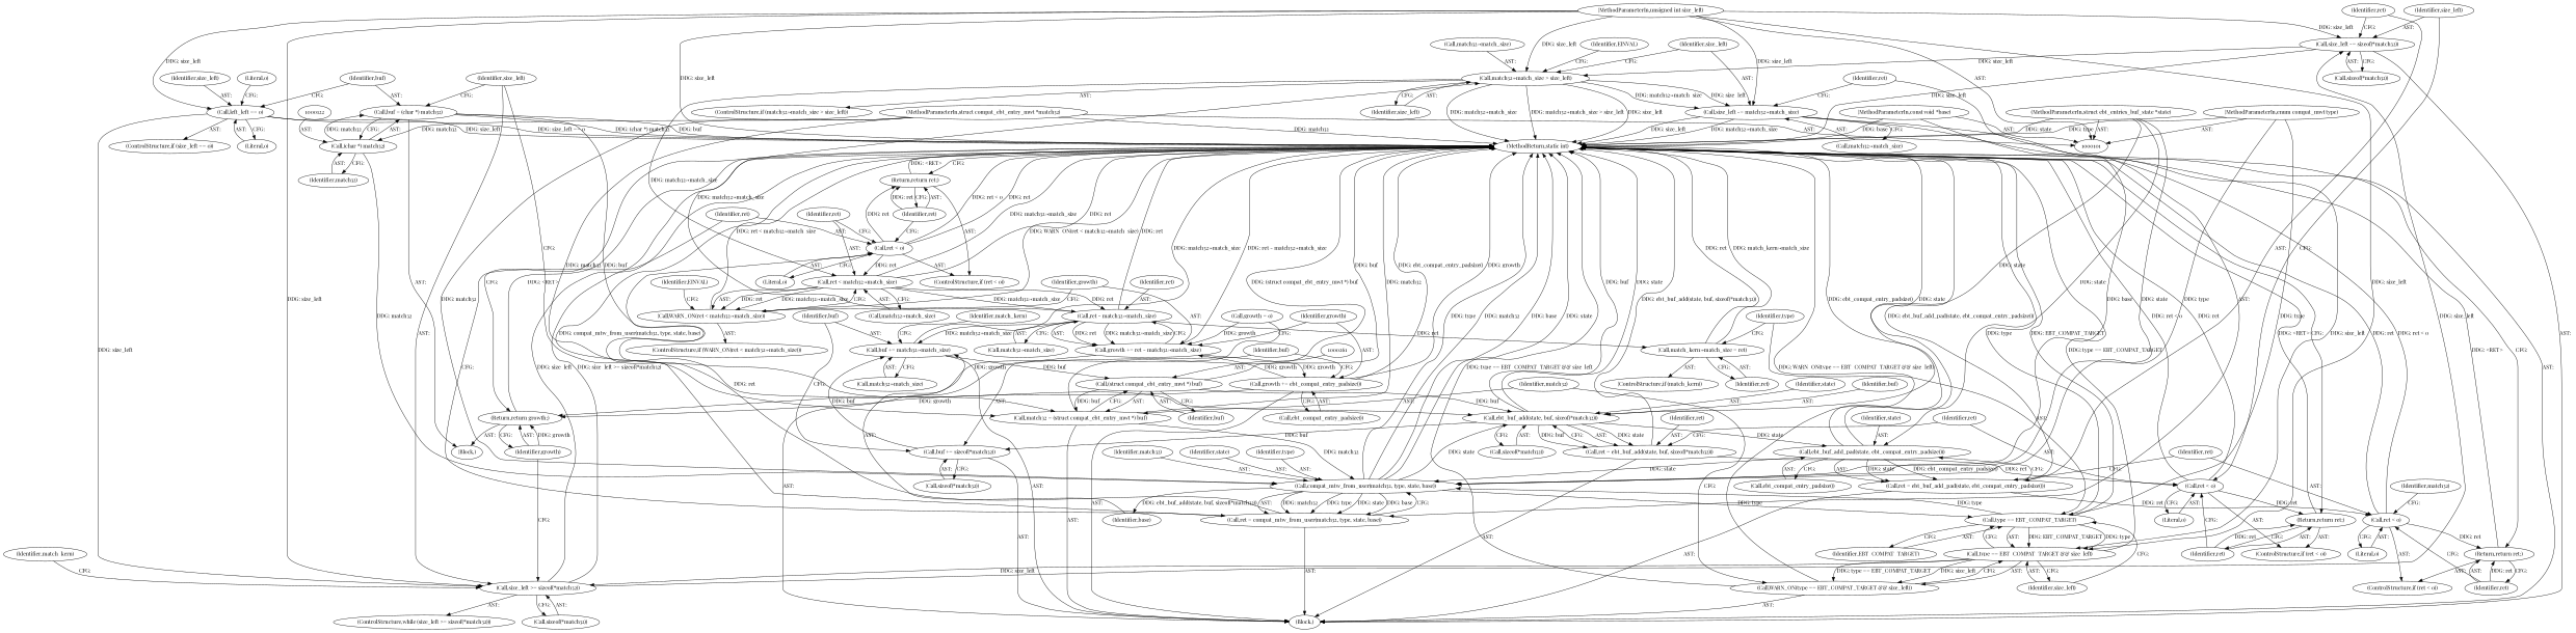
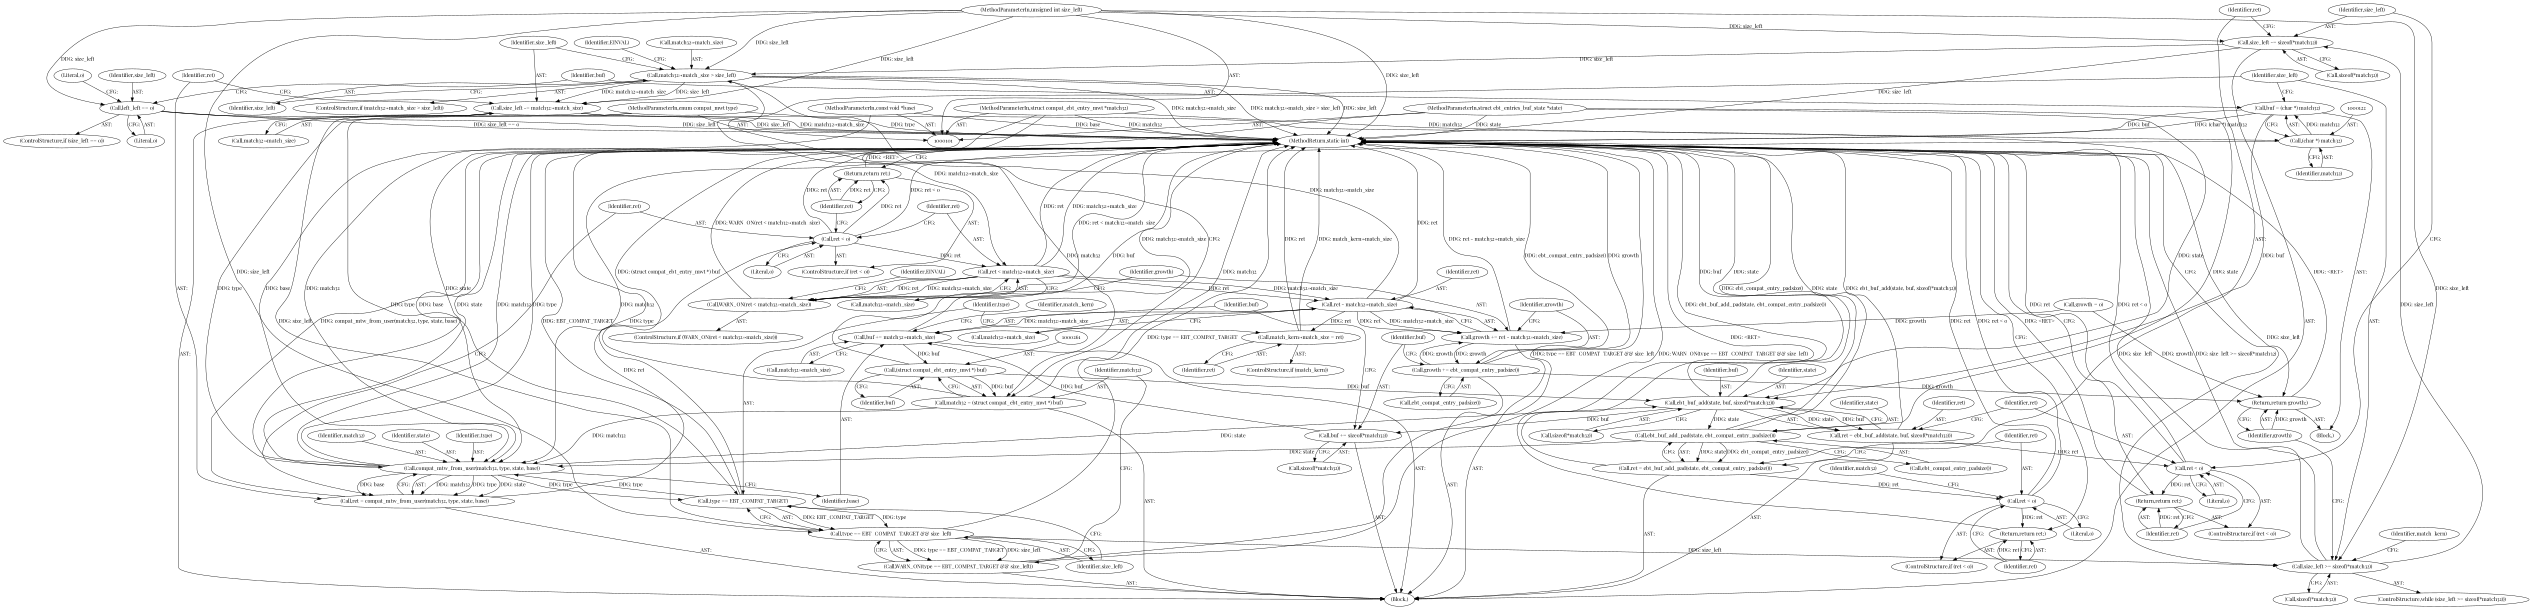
  digraph {
    fontname="Playfair Display"
    node [fontname="Playfair Display"]
    edge [fontname="Playfair Display"]
    n1 [label="(Call,size_left -= sizeof(*match32))"]
    n2 [label="(Call,match32->match_size > size_left)"]
    n3 [label="(Call,sizeof(*match32))"]
    n4 [label="(MethodReturn,static int)"]
    n5 [label="(Block,)"]
    n6 [label="(Call,size_left -= match32->match_size)"]
    n7 [label="(Call,ret < match32->match_size)"]
    n8 [label="(Identifier,size_left)"]
    n9 [label="(ControlStructure,if (match32->match_size > size_left))"]
    n10 [label="(Return,return ret;)"]
    n11 [label="(Return,return growth;)"]
    n12 [label="(Return,return ret;)"]
    n13 [label="(Return,return ret;)"]
    n14 [label="(Call,size_left >= sizeof(*match32))"]
    n15 [label="(Call,sizeof(*match32))"]
    n16 [label="(ControlStructure,while (size_left >= sizeof(*match32)))"]
    n17 [label="(Call,left_left == 0)"]
    n18 [label="(ControlStructure,if (size_left == 0))"]
    n19 [label="(Literal,0)"]
    n20 [label="(MethodParameterIn,unsigned int size_left)"]
    n21 [label="(Call,type == EBT_COMPAT_TARGET && size_left)"]
    1000101
    n23 [label="(Call,type == EBT_COMPAT_TARGET)"]
    n24 [label="(Call,WARN_ON(type == EBT_COMPAT_TARGET && size_left))"]
    n25 [label="(Identifier,size_left)"]
    n26 [label="(Call,match32->match_size)"]
    n27 [label="(Call,compat_mtw_from_user(match32, type, state, base))"]
-   n28 [label="(Identifier,EBT_COMPAT_TARGET)"]
    n29 [label="(Call,ret = compat_mtw_from_user(match32, type, state, base))"]
    n30 [label="(Call,ebt_buf_add(state, buf, sizeof(*match32)))"]
    n31 [label="(Identifier,base)"]
    n32 [label="(Call,ret < 0)"]
    n33 [label="(Call,buf += sizeof(*match32))"]
    n34 [label="(Call,ebt_buf_add_pad(state, ebt_compat_entry_padsize()))"]
    n35 [label="(Call,ret = ebt_buf_add(state, buf, sizeof(*match32)))"]
    n36 [label="(Call,sizeof(*match32))"]
    n37 [label="(Call,buf += match32->match_size)"]
    n38 [label="(Call,match32 = (struct compat_ebt_entry_mwt *) buf)"]
    n39 [label="(Call,(struct compat_ebt_entry_mwt *) buf)"]
    n40 [label="(Identifier,buf)"]
    n41 [label="(Call,match32->match_size)"]
    n42 [label="(Call,ret - match32->match_size)"]
    n43 [label="(Call,growth += ret - match32->match_size)"]
    n44 [label="(Call,match_kern->match_size = ret)"]
    n45 [label="(Call,match32->match_size)"]
    n46 [label="(Call,growth += ebt_compat_entry_padsize())"]
    n47 [label="(Identifier,ret)"]
    n48 [label="(ControlStructure,if (match_kern))"]
    n49 [label="(Call,WARN_ON(ret < match32->match_size))"]
    n50 [label="(Call,match32->match_size)"]
    n51 [label="(ControlStructure,if (WARN_ON(ret < match32->match_size)))"]
    n52 [label="(Literal,0)"]
    n53 [label="(ControlStructure,if (ret < 0))"]
    n54 [label="(Identifier,ret)"]
    n55 [label="(Call,sizeof(*match32))"]
    n56 [label="(Call,ret = ebt_buf_add_pad(state, ebt_compat_entry_padsize()))"]
    n57 [label="(Call,ebt_compat_entry_padsize())"]
    n58 [label="(Call,ret < 0)"]
    n59 [label="(MethodParameterIn,struct ebt_entries_buf_state *state)"]
    n60 [label="(Call,buf = (char *) match32)"]
    n61 [label="(Call,(char *) match32)"]
    n62 [label="(Block,)"]
    n63 [label="(Identifier,match32)"]
    n64 [label="(MethodParameterIn,struct compat_ebt_entry_mwt *match32)"]
    n65 [label="(MethodParameterIn,enum compat_mwt type)"]
    n66 [label="(Call,ret < 0)"]
    n67 [label="(MethodParameterIn,const void *base)"]
    n68 [label="(Call,ebt_compat_entry_padsize())"]
    n69 [label="(Identifier,growth)"]
    n70 [label="(ControlStructure,if (ret < 0))"]
    n71 [label="(Literal,0)"]
    n72 [label="(Identifier,ret)"]
    n73 [label="(ControlStructure,if (ret < 0))"]
    n74 [label="(Literal,0)"]
    n75 [label="(Identifier,ret)"]
    n76 [label="(Identifier,buf)"]
    n77 [label="(Identifier,state)"]
    n78 [label="(Call,match32->match_size)"]
    n79 [label="(Identifier,ret)"]
    n80 [label="(Identifier,size_left)"]
    n81 [label="(Identifier,ret)"]
    n82 [label="(Identifier,buf)"]
    n83 [label="(Identifier,ret)"]
    n84 [label="(Identifier,growth)"]
    n85 [label="(Identifier,match32)"]
    n86 [label="(Identifier,EINVAL)"]
    n87 [label="(Identifier,buf)"]
    n88 [label="(Identifier,match_kern)"]
    n89 [label="(Identifier,match32)"]
    n90 [label="(Identifier,match_kern)"]
    n91 [label="(Identifier,buf)"]
    n92 [label="(Identifier,state)"]
    n93 [label="(Identifier,size_left)"]
    n94 [label="(Literal,0)"]
    n95 [label="(Identifier,ret)"]
    n96 [label="(Identifier,size_left)"]
    n97 [label="(Identifier,type)"]
    n98 [label="(Identifier,match32)"]
    n99 [label="(Identifier,ret)"]
    n100 [label="(Identifier,EINVAL)"]
    n101 [label="(Identifier,type)"]
    n102 [label="(Identifier,ret)"]
    n103 [label="(Identifier,ret)"]
    n104 [label="(Call,growth = 0)"]
    n105 [label="(Identifier,state)"]
    n106 [label="(Identifier,ret)"]
    n107 [label="(Identifier,size_left)"]
    n108 [label="(Identifier,growth)"]
    1000261
    1000122
    n1 -> n2 [label="DDG: size_left"]
    n1 -> n3 [label="CFG: "]
    n1 -> n4 [label="DDG: size_left"]
    n1 -> n5 [label="AST: "]
    n2 -> n4 [label="DDG: match32->match_size"]
    n2 -> n4 [label="DDG: match32->match_size > size_left"]
    n2 -> n4 [label="DDG: size_left"]
    n2 -> n6 [label="DDG: match32->match_size"]
    n2 -> n6 [label="DDG: size_left"]
    n2 -> n7 [label="DDG: match32->match_size"]
    n2 -> n8 [label="CFG: "]
    n2 -> n9 [label="AST: "]
    n3 -> n1 [label="AST: "]
    n4 -> n10 [label="CFG: "]
    n4 -> n11 [label="CFG: "]
    n4 -> n12 [label="CFG: "]
    n4 -> n13 [label="CFG: "]
    n6 -> n4 [label="DDG: match32->match_size"]
    n6 -> n4 [label="DDG: size_left"]
    n6 -> n5 [label="AST: "]
    n6 -> n21 [label="DDG: size_left"]
    n6 -> n26 [label="CFG: "]
    n7 -> n4 [label="DDG: match32->match_size"]
    n7 -> n4 [label="DDG: ret"]
    n7 -> n42 [label="DDG: ret"]
    n7 -> n42 [label="DDG: match32->match_size"]
    n7 -> n49 [label="AST: "]
    n7 -> n49 [label="DDG: ret"]
    n7 -> n49 [label="DDG: match32->match_size"]
    n7 -> n50 [label="CFG: "]
    n8 -> n2 [label="AST: "]
    n10 -> n4 [label="DDG: <RET>"]
    n10 -> n53 [label="AST: "]
    n10 -> n54 [label="CFG: "]
    n11 -> n4 [label="DDG: <RET>"]
    n11 -> n62 [label="AST: "]
    n11 -> n69 [label="CFG: "]
    n12 -> n4 [label="DDG: <RET>"]
    n12 -> n70 [label="AST: "]
    n12 -> n72 [label="CFG: "]
    n13 -> n4 [label="DDG: <RET>"]
    n13 -> n73 [label="AST: "]
    n13 -> n75 [label="CFG: "]
    n14 -> n1 [label="DDG: size_left"]
    n14 -> n4 [label="DDG: size_left"]
    n14 -> n4 [label="DDG: size_left >= sizeof(*match32)"]
    n14 -> n15 [label="CFG: "]
    n14 -> n16 [label="AST: "]
    n15 -> n14 [label="AST: "]
    n17 -> n4 [label="DDG: size_left == 0"]
    n17 -> n4 [label="DDG: size_left"]
    n17 -> n14 [label="DDG: size_left"]
    n17 -> n18 [label="AST: "]
    n17 -> n19 [label="CFG: "]
    n19 -> n17 [label="AST: "]
    n20 -> n1 [label="DDG: size_left"]
    n20 -> n2 [label="DDG: size_left"]
    n20 -> n4 [label="DDG: size_left"]
    n20 -> n6 [label="DDG: size_left"]
    n20 -> n14 [label="DDG: size_left"]
    n20 -> n17 [label="DDG: size_left"]
    n20 -> n21 [label="DDG: size_left"]
    n20 -> 1000101 [label="AST: "]
    n21 -> n4 [label="DDG: type == EBT_COMPAT_TARGET"]
    n21 -> n14 [label="DDG: size_left"]
    n21 -> n23 [label="CFG: "]
    n21 -> n24 [label="AST: "]
    n21 -> n24 [label="DDG: type == EBT_COMPAT_TARGET"]
    n21 -> n24 [label="DDG: size_left"]
    n21 -> n25 [label="CFG: "]
    n23 -> n4 [label="DDG: type"]
    n23 -> n4 [label="DDG: EBT_COMPAT_TARGET"]
    n23 -> n21 [label="AST: "]
    n23 -> n21 [label="DDG: type"]
    n23 -> n21 [label="DDG: EBT_COMPAT_TARGET"]
    n23 -> n27 [label="DDG: type"]
-   n23 -> n28 [label="CFG: "]
    n24 -> n4 [label="DDG: type == EBT_COMPAT_TARGET && size_left"]
    n24 -> n4 [label="DDG: WARN_ON(type == EBT_COMPAT_TARGET && size_left)"]
    n24 -> n5 [label="AST: "]
    n24 -> n21 [label="CFG: "]
    n25 -> n21 [label="AST: "]
    n25 -> n23 [label="CFG: "]
    n26 -> n6 [label="AST: "]
    n27 -> n4 [label="DDG: type"]
    n27 -> n4 [label="DDG: base"]
    n27 -> n4 [label="DDG: state"]
    n27 -> n4 [label="DDG: match32"]
    n27 -> n23 [label="DDG: type"]
    n27 -> n29 [label="AST: "]
    n27 -> n29 [label="DDG: match32"]
    n27 -> n29 [label="DDG: type"]
    n27 -> n29 [label="DDG: state"]
    n27 -> n29 [label="DDG: base"]
    n27 -> n30 [label="DDG: state"]
-   n27 -> n31 [label="DDG: ebt_buf_add(state, buf, sizeof(*match32))"]
-   n28 -> n23 [label="AST: "]
+   n27 -> n31 [label="CFG: "]
    n29 -> n4 [label="DDG: compat_mtw_from_user(match32, type, state, base)"]
    n29 -> n5 [label="AST: "]
    n29 -> n27 [label="CFG: "]
    n29 -> n32 [label="DDG: ret"]
    n30 -> n4 [label="DDG: buf"]
    n30 -> n4 [label="DDG: state"]
    n30 -> n33 [label="DDG: buf"]
    n30 -> n34 [label="DDG: state"]
    n30 -> n35 [label="AST: "]
    n30 -> n35 [label="DDG: state"]
    n30 -> n35 [label="DDG: buf"]
    n30 -> n36 [label="CFG: "]
    n31 -> n37 [label="AST: "]
    n32 -> n4 [label="DDG: ret < 0"]
    n32 -> n4 [label="DDG: ret"]
    n32 -> n7 [label="DDG: ret"]
    n32 -> n10 [label="DDG: ret"]
    n32 -> n52 [label="CFG: "]
    n32 -> n53 [label="AST: "]
    n33 -> n5 [label="AST: "]
    n33 -> n37 [label="DDG: buf"]
    n33 -> n55 [label="CFG: "]
    n34 -> n4 [label="DDG: ebt_compat_entry_padsize()"]
    n34 -> n4 [label="DDG: state"]
    n34 -> n27 [label="DDG: state"]
    n34 -> n56 [label="AST: "]
    n34 -> n56 [label="DDG: state"]
    n34 -> n56 [label="DDG: ebt_compat_entry_padsize()"]
    n34 -> n57 [label="CFG: "]
    n35 -> n4 [label="DDG: ebt_buf_add(state, buf, sizeof(*match32))"]
    n35 -> n5 [label="AST: "]
    n35 -> n30 [label="CFG: "]
    n35 -> n58 [label="DDG: ret"]
    n36 -> n30 [label="AST: "]
    n37 -> n4 [label="DDG: match32->match_size"]
    n37 -> n5 [label="AST: "]
    n37 -> n39 [label="DDG: buf"]
    n37 -> n41 [label="CFG: "]
    n38 -> n4 [label="DDG: match32"]
    n38 -> n4 [label="DDG: (struct compat_ebt_entry_mwt *) buf"]
    n38 -> n5 [label="AST: "]
    n38 -> n27 [label="DDG: match32"]
    n38 -> n39 [label="CFG: "]
    n39 -> n4 [label="DDG: buf"]
    n39 -> n30 [label="DDG: buf"]
    n39 -> n38 [label="AST: "]
    n39 -> n38 [label="DDG: buf"]
    n39 -> n40 [label="CFG: "]
    n40 -> n39 [label="AST: "]
    n41 -> n37 [label="AST: "]
    n42 -> n2 [label="DDG: match32->match_size"]
    n42 -> n4 [label="DDG: ret"]
    n42 -> n37 [label="DDG: match32->match_size"]
    n42 -> n43 [label="AST: "]
    n42 -> n43 [label="DDG: ret"]
    n42 -> n43 [label="DDG: match32->match_size"]
    n42 -> n44 [label="DDG: ret"]
    n42 -> n45 [label="CFG: "]
    n43 -> n4 [label="DDG: ret - match32->match_size"]
    n43 -> n5 [label="AST: "]
    n43 -> n42 [label="CFG: "]
    n43 -> n46 [label="DDG: growth"]
    n44 -> n4 [label="DDG: match_kern->match_size"]
    n44 -> n4 [label="DDG: ret"]
    n44 -> n47 [label="CFG: "]
    n44 -> n48 [label="AST: "]
    n45 -> n42 [label="AST: "]
    n46 -> n4 [label="DDG: growth"]
    n46 -> n4 [label="DDG: ebt_compat_entry_padsize()"]
    n46 -> n5 [label="AST: "]
    n46 -> n11 [label="DDG: growth"]
    n46 -> n43 [label="DDG: growth"]
    n46 -> n68 [label="CFG: "]
    n47 -> n44 [label="AST: "]
    n49 -> n4 [label="DDG: WARN_ON(ret < match32->match_size)"]
    n49 -> n4 [label="DDG: ret < match32->match_size"]
    n49 -> n7 [label="CFG: "]
    n49 -> n51 [label="AST: "]
    n50 -> n7 [label="AST: "]
    n52 -> n32 [label="AST: "]
    n54 -> n10 [label="AST: "]
    n54 -> n10 [label="DDG: ret"]
    n54 -> n32 [label="CFG: "]
    n55 -> n33 [label="AST: "]
    n56 -> n4 [label="DDG: ebt_buf_add_pad(state, ebt_compat_entry_padsize())"]
    n56 -> n5 [label="AST: "]
    n56 -> n34 [label="CFG: "]
    n56 -> n66 [label="DDG: ret"]
    n57 -> n34 [label="AST: "]
    n58 -> n4 [label="DDG: ret"]
    n58 -> n4 [label="DDG: ret < 0"]
    n58 -> n12 [label="DDG: ret"]
    n58 -> n70 [label="AST: "]
    n58 -> n71 [label="CFG: "]
    n59 -> n4 [label="DDG: state"]
    n59 -> 1000101 [label="AST: "]
    n59 -> n27 [label="DDG: state"]
    n59 -> n30 [label="DDG: state"]
    n59 -> n34 [label="DDG: state"]
    n60 -> n4 [label="DDG: (char *) match32"]
    n60 -> n4 [label="DDG: buf"]
    n60 -> n30 [label="DDG: buf"]
    n60 -> n61 [label="CFG: "]
    n60 -> n62 [label="AST: "]
    n61 -> n27 [label="DDG: match32"]
    n61 -> n60 [label="AST: "]
    n61 -> n60 [label="DDG: match32"]
    n61 -> n63 [label="CFG: "]
    n63 -> n61 [label="AST: "]
    n64 -> n4 [label="DDG: match32"]
    n64 -> 1000101 [label="AST: "]
    n64 -> n27 [label="DDG: match32"]
    n64 -> n38 [label="DDG: match32"]
    n64 -> n61 [label="DDG: match32"]
    n65 -> n4 [label="DDG: type"]
    n65 -> 1000101 [label="AST: "]
    n65 -> n23 [label="DDG: type"]
    n65 -> n27 [label="DDG: type"]
    n66 -> n4 [label="DDG: ret"]
    n66 -> n4 [label="DDG: ret < 0"]
    n66 -> n13 [label="DDG: ret"]
    n66 -> n73 [label="AST: "]
    n66 -> n74 [label="CFG: "]
    n67 -> n4 [label="DDG: base"]
    n67 -> 1000101 [label="AST: "]
    n67 -> n27 [label="DDG: base"]
    n68 -> n46 [label="AST: "]
    n69 -> n11 [label="AST: "]
    n69 -> n11 [label="DDG: growth"]
    n69 -> n14 [label="CFG: "]
    n71 -> n58 [label="AST: "]
    n72 -> n12 [label="AST: "]
    n72 -> n12 [label="DDG: ret"]
    n72 -> n58 [label="CFG: "]
    n74 -> n66 [label="AST: "]
    n75 -> n13 [label="AST: "]
    n75 -> n13 [label="DDG: ret"]
    n75 -> n66 [label="CFG: "]
    n76 -> n33 [label="AST: "]
    n76 -> n46 [label="CFG: "]
    n77 -> n30 [label="AST: "]
    n78 -> n2 [label="AST: "]
    n79 -> n29 [label="CFG: "]
    n79 -> n32 [label="AST: "]
    n80 -> n1 [label="AST: "]
    n80 -> n58 [label="CFG: "]
    n81 -> n35 [label="AST: "]
    n82 -> n33 [label="CFG: "]
    n82 -> n37 [label="AST: "]
    n83 -> n56 [label="CFG: "]
    n83 -> n66 [label="AST: "]
    n84 -> n43 [label="CFG: "]
    n84 -> n46 [label="AST: "]
    n85 -> n66 [label="CFG: "]
    n86 -> n2 [label="CFG: "]
    n87 -> n17 [label="CFG: "]
    n87 -> n60 [label="AST: "]
    n88 -> n14 [label="CFG: "]
    n89 -> n27 [label="AST: "]
    n90 -> n37 [label="CFG: "]
    n91 -> n30 [label="AST: "]
    n92 -> n27 [label="AST: "]
    n93 -> n14 [label="AST: "]
    n93 -> n38 [label="CFG: "]
    n93 -> n60 [label="CFG: "]
    n94 -> n17 [label="CFG: "]
    n95 -> n6 [label="CFG: "]
    n95 -> n29 [label="AST: "]
    n96 -> n17 [label="AST: "]
    n97 -> n27 [label="AST: "]
    n98 -> n24 [label="CFG: "]
    n98 -> n38 [label="AST: "]
    n99 -> n1 [label="CFG: "]
    n99 -> n56 [label="AST: "]
    n100 -> n49 [label="CFG: "]
    n101 -> n23 [label="AST: "]
    n101 -> n44 [label="CFG: "]
    n102 -> n42 [label="AST: "]
    n103 -> n7 [label="AST: "]
    n103 -> n32 [label="CFG: "]
    n104 -> n11 [label="DDG: growth"]
    n104 -> n43 [label="DDG: growth"]
    n105 -> n34 [label="AST: "]
    n106 -> n35 [label="CFG: "]
    n106 -> n58 [label="AST: "]
    n107 -> n2 [label="CFG: "]
    n107 -> n6 [label="AST: "]
    n108 -> n43 [label="AST: "]
    n108 -> n49 [label="CFG: "]
    1000261 -> n39 [label="AST: "]
    1000122 -> n61 [label="AST: "]
  }
